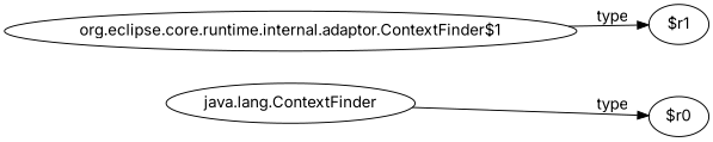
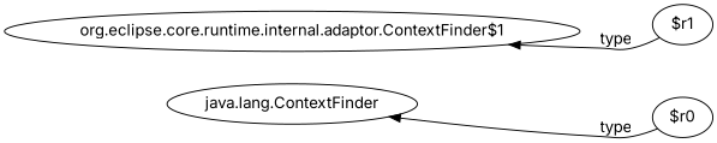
  digraph {
    fontname=Inter
    rankdir=LR
    node [fontname=Inter]
    edge [fontname=Inter]
    n1 [label="java.lang.ContextFinder"]
    n2 [label="$r0"]
    n3 [label="org.eclipse.core.runtime.internal.adaptor.ContextFinder$1"]
    n4 [label="$r1"]
-   n1 -> n2 [label=type]
-   n3 -> n4 [label=type]
+   n2 -> n1 [label=type]
+   n4 -> n3 [label=type]
  }
